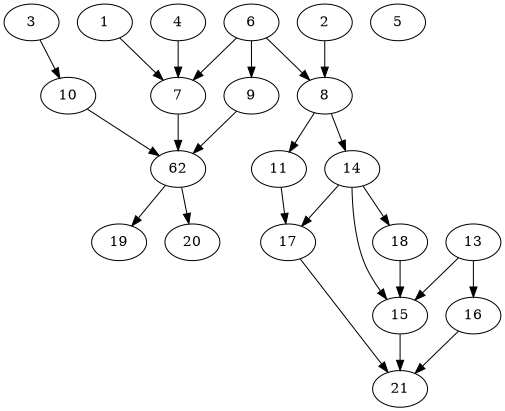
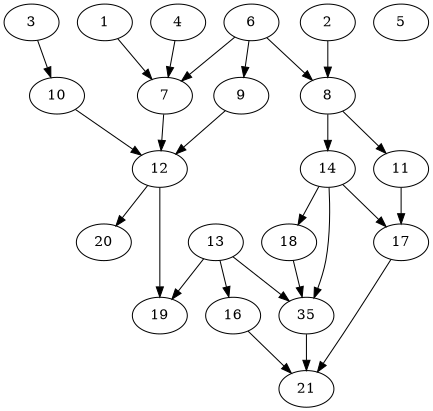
  digraph {
    node [alpha=0.17]
    1 [alpha=0.12 expect_size=515688713510341824]
    7 [alpha=0.06 expect_size=1568147245554651]
-   12 [alpha=0.01 expect_size=677077876105407 label=62]
+   12 [alpha=0.01 expect_size=677077876105407]
    19 [alpha=0.04 expect_size=27860978792136704000]
    20 [alpha=0.01 expect_size=1154074586733781]
    2 [alpha=0.14 expect_size=234852093731241024]
    8 [alpha=0.04 expect_size=324061771776189440]
    11 [alpha=0.10 expect_size=307642020195091873792]
    14 [alpha=0.09 expect_size=12522408247844822]
    17 [alpha=0.13 expect_size=19121435325646200]
-   15 [alpha=0.05 expect_size=14109372684540176]
+   15 [alpha=0.05 expect_size=14109372684540176 label=35]
    18 [expect_size=278605482568840118272]
    3 [expect_size=697591627267356]
    10 [alpha=0.15 expect_size=964604146224428220416]
    4 [alpha=0.03 expect_size=17974250533346607104]
    5 [alpha=0.07 expect_size=37574423517567728]
    6 [expect_size=32766436166103116]
    9 [alpha=0.03 expect_size=1842917176437112832000]
    13 [alpha=0.10 expect_size=29166590791622908]
    16 [alpha=0.15 expect_size=1459327466607520776192]
    21 [alpha=0.18 expect_size=17864346241889072]
    1 -> 7
    7 -> 12
    12 -> 19
    12 -> 20
    2 -> 8
    8 -> 11
    8 -> 14
    11 -> 17
    14 -> 17
    14 -> 15
    14 -> 18
    17 -> 21
    15 -> 21
    18 -> 15
    3 -> 10
    10 -> 12
    4 -> 7
    6 -> 7
    6 -> 8
    6 -> 9
    9 -> 12
+   13 -> 19
    13 -> 15
    13 -> 16
    16 -> 21
  }
